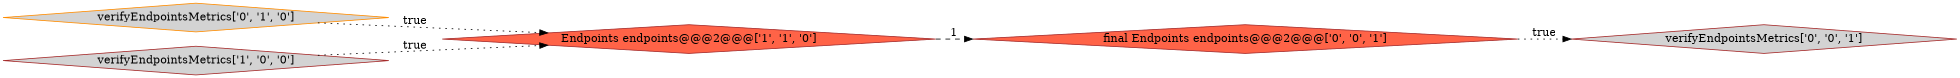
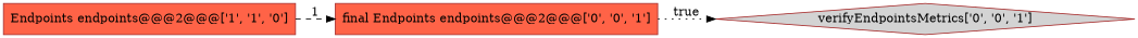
  digraph {
    rankdir=LR
    node [color=brown fillcolor=lightgray shape=diamond style=filled]
    edge [style=dotted]
    n1 [label="verifyEndpointsMetrics['0', '0', '1']"]
-   n2 [fillcolor=tomato label="final Endpoints endpoints@@@2@@@['0', '0', '1']"]
-   n3 [color=darkorange label="verifyEndpointsMetrics['0', '1', '0']"]
-   n4 [fillcolor=tomato label="Endpoints endpoints@@@2@@@['1', '1', '0']"]
-   n5 [label="verifyEndpointsMetrics['1', '0', '0']"]
+   n2 [fillcolor=tomato label="final Endpoints endpoints@@@2@@@['0', '0', '1']" shape=box]
+   n4 [fillcolor=tomato label="Endpoints endpoints@@@2@@@['1', '1', '0']" shape=box]
    n2 -> n1 [label=true]
-   n3 -> n4 [label=true]
    n4 -> n2 [label=1 style=dashed]
-   n5 -> n4 [label=true]
  }
